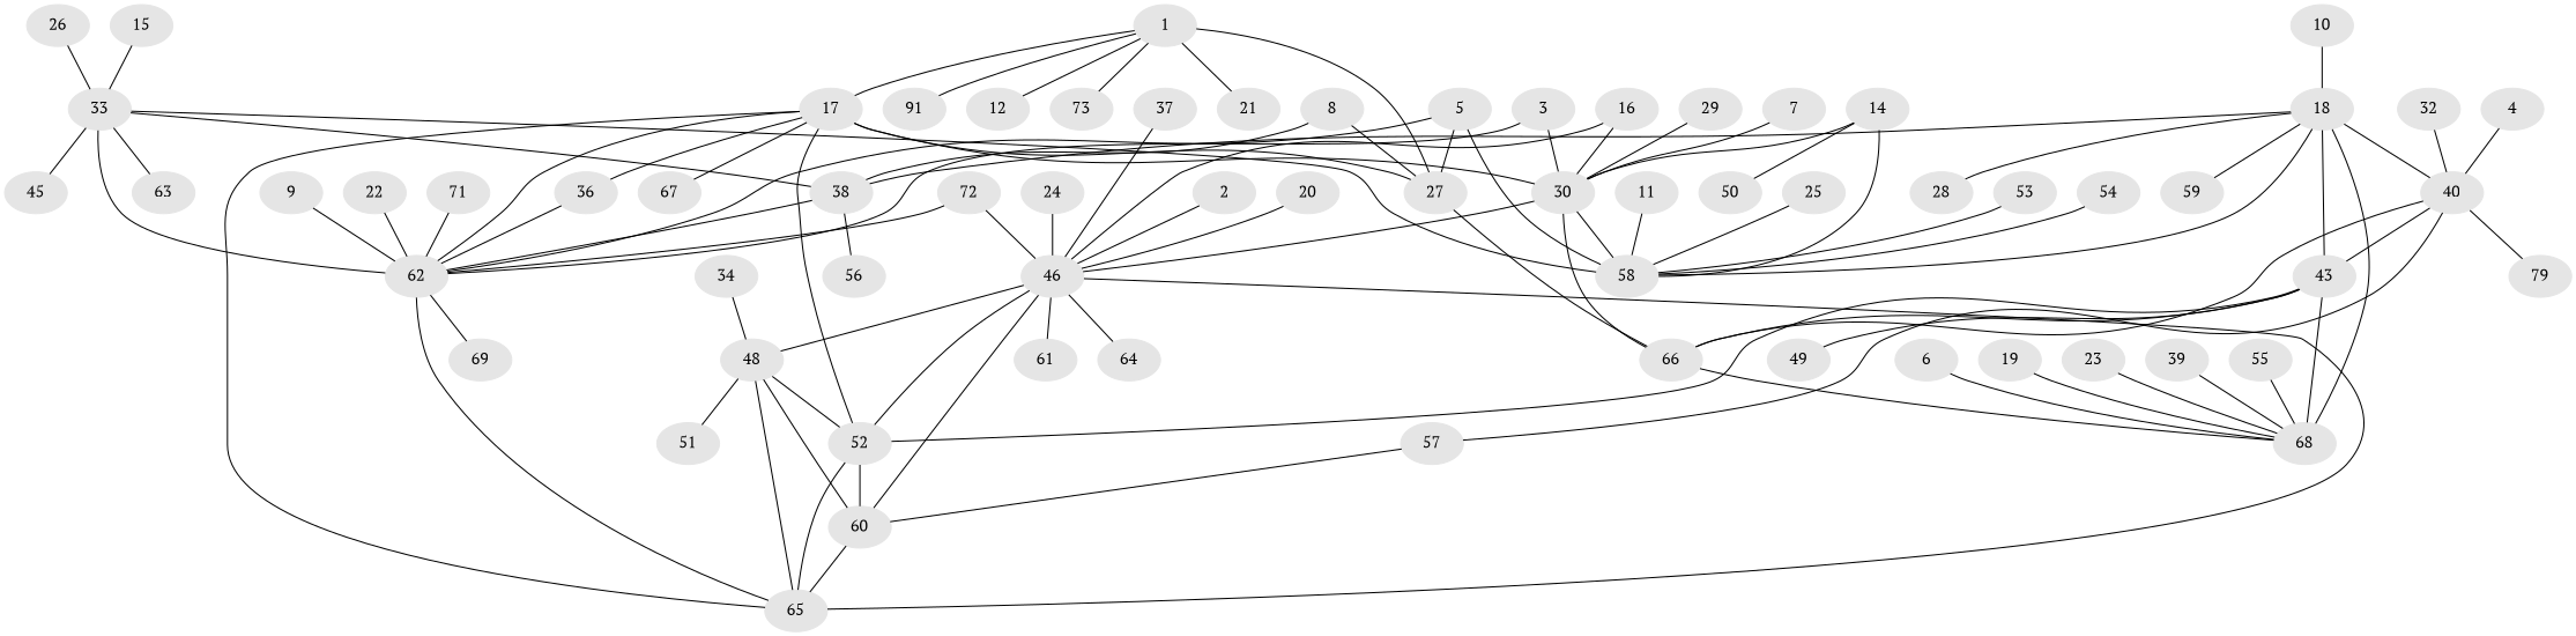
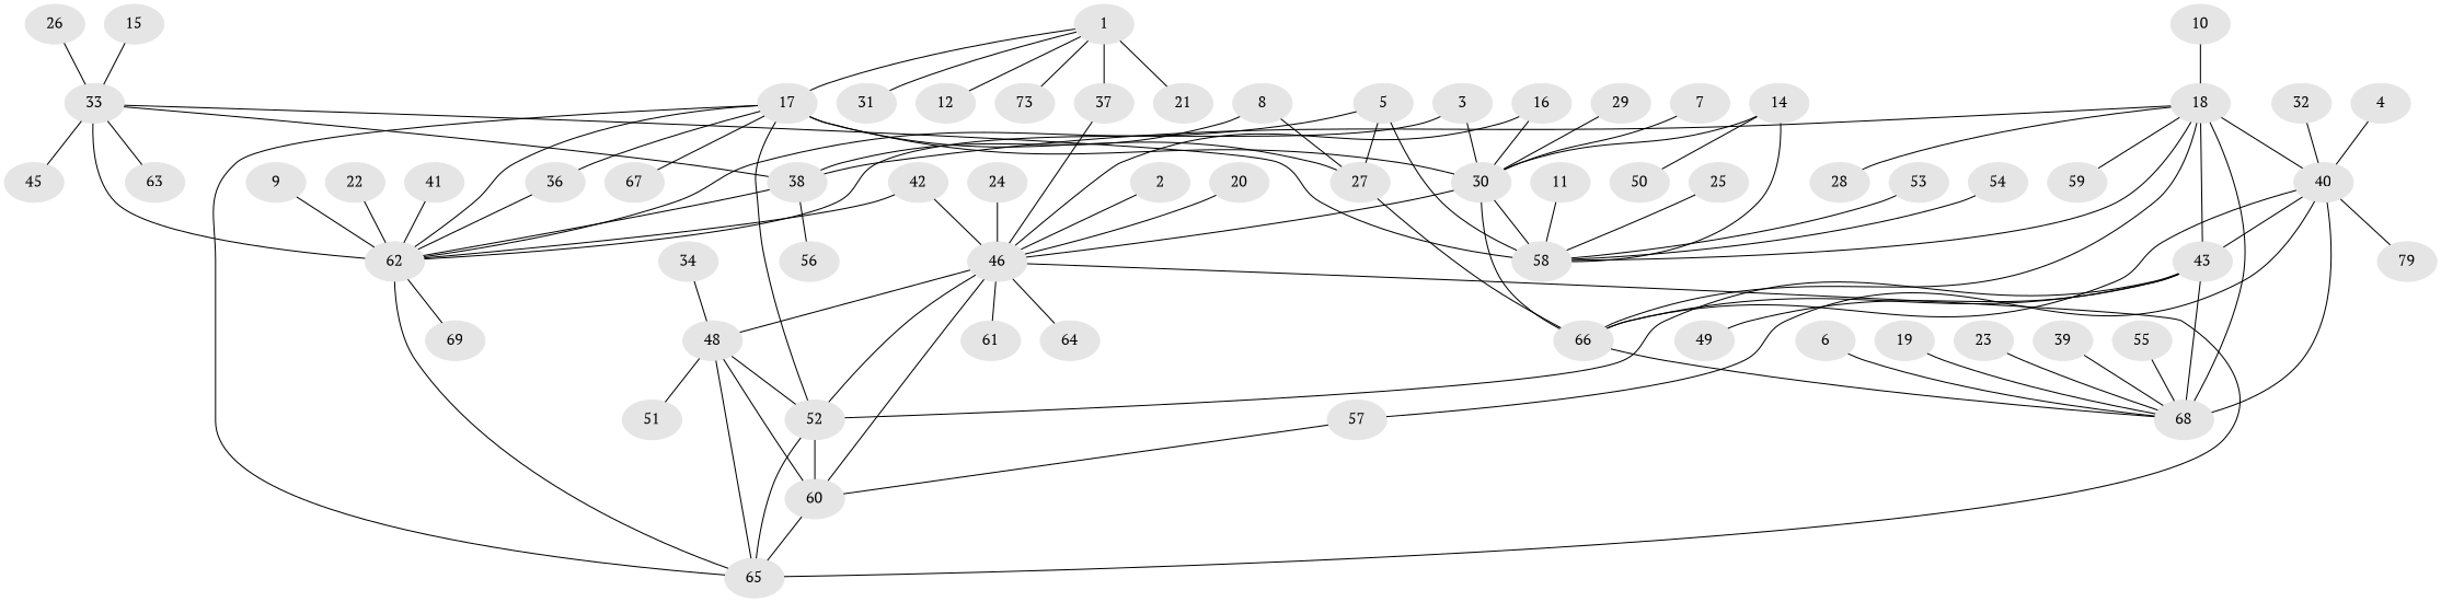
  graph {
    fontname="PT Serif"
    node [color=gray90 fontname="PT Serif" style=filled]
    edge [fontname="PT Serif" weight=1.0]
    1
    12
    n3 [label=73]
    17
    21
    27
-   31 [label=91]
+   31
    30
    62
    36
    52
    65
    67
    66
    2
    46
    48
    60
    61
    64
    3
    58
    69
    4
    40
    57
    68
    43
    n29 [label=79]
    5
    6
    7
    8
    38
    56
    9
    10
    18
    28
    59
    11
    14
    50
    15
    33
    45
    63
    16
    49
    19
    20
    22
    23
    24
    25
    26
    29
    32
    34
    51
    37
    39
-   41 [label=71]
-   42 [label=72]
+   41
+   42
    53
    54
    55
    1 -- 12
    1 -- n3
    1 -- 17 [weight=4.0]
    1 -- 21
-   1 -- 27 [weight=6.0]
+   1 -- 37 [weight=6.0]
    1 -- 31
    17 -- 27 [weight=6.0]
    17 -- 30
    17 -- 62
    17 -- 36
    17 -- 52
    17 -- 65
    17 -- 67
    27 -- 66
    30 -- 66
    30 -- 46
    30 -- 58 [weight=8.0]
    62 -- 65 [weight=2.0]
    62 -- 69
    36 -- 62
    52 -- 65 [weight=3.0]
    52 -- 60 [weight=3.0]
    66 -- 68 [weight=2.0]
    2 -- 46
    46 -- 52 [weight=3.0]
    46 -- 65
    46 -- 48
    46 -- 60
    46 -- 61
    46 -- 64
    48 -- 52 [weight=3.0]
    48 -- 65
    48 -- 60
    48 -- 51
    60 -- 65
    3 -- 30
    3 -- 62
    4 -- 40
    40 -- 66 [weight=2.0]
    40 -- 57
+   40 -- 68 [weight=4.0]
    40 -- 43 [weight=2.0]
    40 -- n29
    57 -- 60
    43 -- 52
    43 -- 66
    43 -- 68 [weight=2.0]
    43 -- 49
    5 -- 27
    5 -- 62
    5 -- 58
    6 -- 68
    7 -- 30
    8 -- 27
    8 -- 38
    38 -- 62 [weight=3.0]
    38 -- 56
    9 -- 62
    10 -- 18
+   18 -- 66
    18 -- 58
    18 -- 40 [weight=2.0]
    18 -- 68 [weight=2.0]
    18 -- 43
    18 -- 38
    18 -- 28
    18 -- 59
    11 -- 58
    14 -- 30 [weight=2.0]
    14 -- 58 [weight=4.0]
    14 -- 50
    15 -- 33
    33 -- 62 [weight=9.0]
    33 -- 58
    33 -- 38 [weight=3.0]
    33 -- 45
    33 -- 63
    16 -- 30
    16 -- 46
    19 -- 68
    20 -- 46
    22 -- 62
    23 -- 68
    24 -- 46
    25 -- 58
    26 -- 33
    29 -- 30
    32 -- 40
    34 -- 48
    37 -- 46
    39 -- 68
    41 -- 62
    42 -- 62
    42 -- 46
    53 -- 58
    54 -- 58
    55 -- 68
  }
